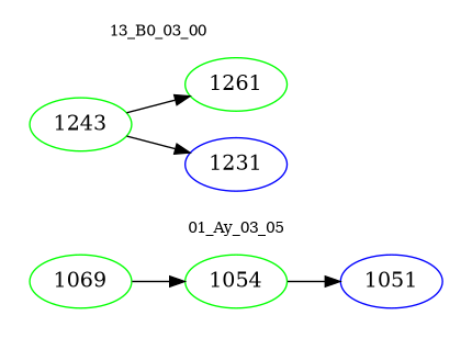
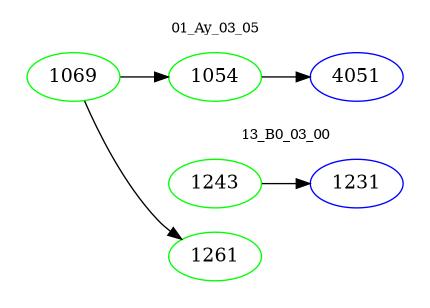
  digraph {
    rankdir=LR
    node [color=green]
    edge [color=black]
    n1 [label=1054]
-   n2 [color=blue label=1051]
+   n2 [color=blue label=4051]
    n3 [label=1069]
    n4 [label=1243]
    n5 [color=blue label=1231]
    n6 [label=1261]
    subgraph cluster_1 {
      color=white
      fontsize=10
      label="01_Ay_03_05"
      n1
      n2
      n3
    }
    subgraph cluster_2 {
      color=white
      fontsize=10
      label="13_B0_03_00"
      n4
      n5
      n6
    }
    n1 -> n2
    n3 -> n1
    n4 -> n5
-   n4 -> n6
+   n3 -> n6
  }
